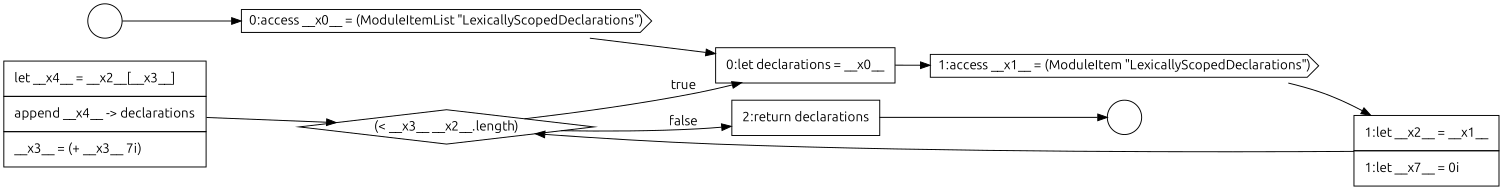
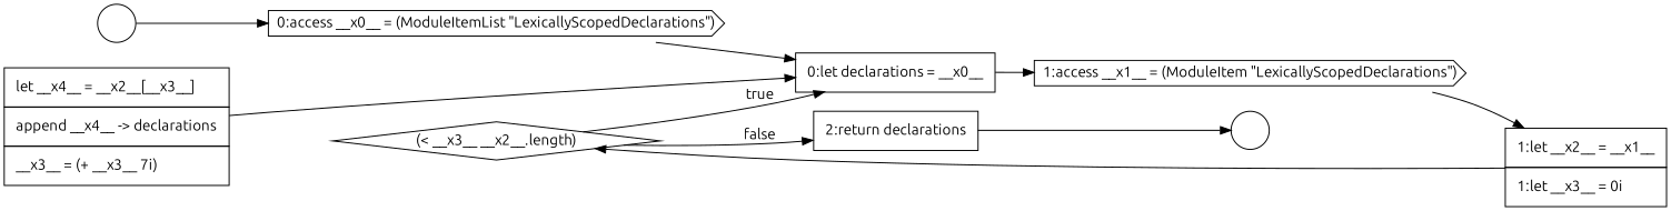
  digraph {
    fontname=Ubuntu
    rankdir=LR
    node [color=black fillcolor=white fontname=Ubuntu shape=none style=filled]
    edge [color=black fontname=Ubuntu]
    n1 [label=<<font color="black">     <table border="0" cellborder="1" cellspacing="0" cellpadding="10">       <tr><td align="left">2:return declarations</td></tr>     </table>   </font>> margin=0]
    n2 [label=" " shape=circle]
    n3 [label=<<font color="black">1:access __x1__ = (ModuleItem &quot;LexicallyScopedDeclarations&quot;)</font>> shape=cds]
-   n4 [label=<<font color="black">     <table border="0" cellborder="1" cellspacing="0" cellpadding="10">       <tr><td align="left">1:let __x2__ = __x1__</td></tr>       <tr><td align="left">1:let __x7__ = 0i</td></tr>     </table>   </font>> margin=0]
+   n4 [label=<<font color="black">     <table border="0" cellborder="1" cellspacing="0" cellpadding="10">       <tr><td align="left">1:let __x2__ = __x1__</td></tr>       <tr><td align="left">1:let __x3__ = 0i</td></tr>     </table>   </font>> margin=0]
    n5 [label=<<font color="black">(&lt; __x3__ __x2__.length)</font>> shape=diamond]
    n6 [label=" " shape=circle]
    n7 [label=<<font color="black">0:access __x0__ = (ModuleItemList &quot;LexicallyScopedDeclarations&quot;)</font>> shape=cds]
    n8 [label=<<font color="black">     <table border="0" cellborder="1" cellspacing="0" cellpadding="10">       <tr><td align="left">0:let declarations = __x0__</td></tr>     </table>   </font>> margin=0]
    n9 [label=<<font color="black">     <table border="0" cellborder="1" cellspacing="0" cellpadding="10">       <tr><td align="left">let __x4__ = __x2__[__x3__]</td></tr>       <tr><td align="left">append __x4__ -&gt; declarations</td></tr>       <tr><td align="left">__x3__ = (+ __x3__ 7i)</td></tr>     </table>   </font>> margin=0]
    n1 -> n2
    n3 -> n4
    n4 -> n5
    n5 -> n1 [label=<<font color="black">false</font>>]
    n5 -> n8 [label=<<font color="black">true</font>>]
    n6 -> n7
    n7 -> n8
    n8 -> n3
-   n9 -> n5
+   n9 -> n8
  }
